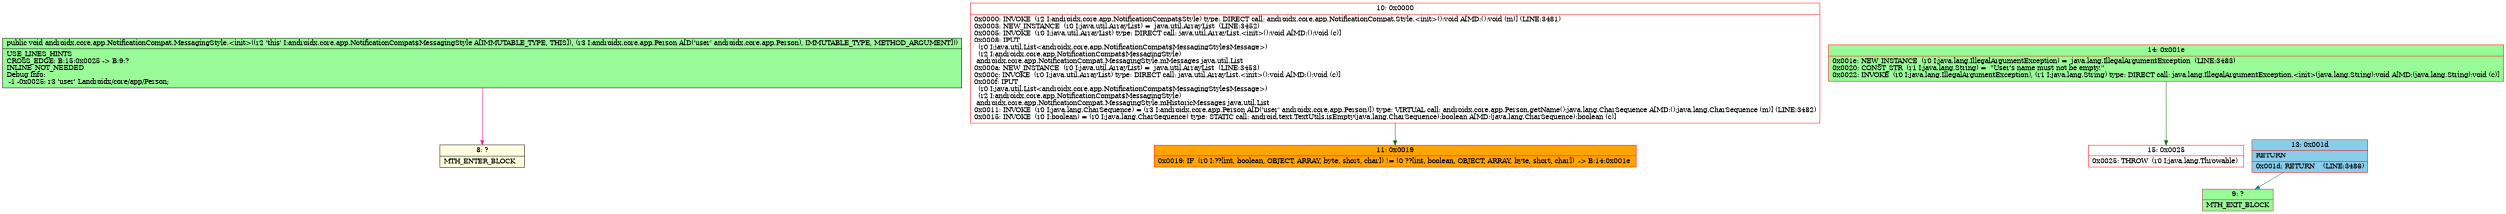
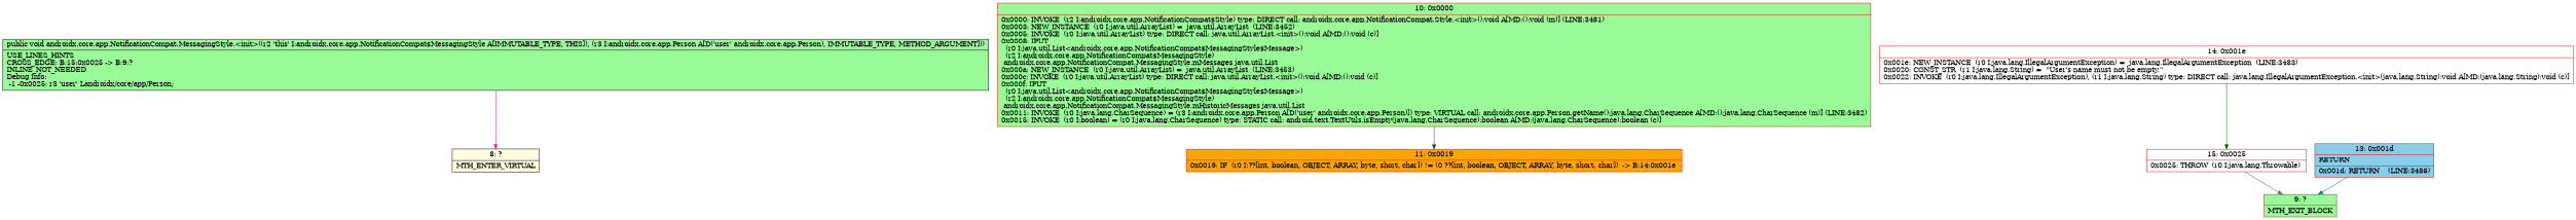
  digraph {
    node [color=red fillcolor=palegreen shape=record style=filled]
    edge [color=darkgreen]
-   n1 [color=black fillcolor=lightyellow label="{8\:\ ?|MTH_ENTER_BLOCK\l}"]
-   n2 [fillcolor=white label="{10\:\ 0x0000|0x0000: INVOKE  (r2 I:androidx.core.app.NotificationCompat$Style) type: DIRECT call: androidx.core.app.NotificationCompat.Style.\<init\>():void A[MD:():void (m)] (LINE:3481)\l0x0003: NEW_INSTANCE  (r0 I:java.util.ArrayList) =  java.util.ArrayList  (LINE:3452)\l0x0005: INVOKE  (r0 I:java.util.ArrayList) type: DIRECT call: java.util.ArrayList.\<init\>():void A[MD:():void (c)]\l0x0008: IPUT  \l  (r0 I:java.util.List\<androidx.core.app.NotificationCompat$MessagingStyle$Message\>)\l  (r2 I:androidx.core.app.NotificationCompat$MessagingStyle)\l androidx.core.app.NotificationCompat.MessagingStyle.mMessages java.util.List \l0x000a: NEW_INSTANCE  (r0 I:java.util.ArrayList) =  java.util.ArrayList  (LINE:3453)\l0x000c: INVOKE  (r0 I:java.util.ArrayList) type: DIRECT call: java.util.ArrayList.\<init\>():void A[MD:():void (c)]\l0x000f: IPUT  \l  (r0 I:java.util.List\<androidx.core.app.NotificationCompat$MessagingStyle$Message\>)\l  (r2 I:androidx.core.app.NotificationCompat$MessagingStyle)\l androidx.core.app.NotificationCompat.MessagingStyle.mHistoricMessages java.util.List \l0x0011: INVOKE  (r0 I:java.lang.CharSequence) = (r3 I:androidx.core.app.Person A[D('user' androidx.core.app.Person)]) type: VIRTUAL call: androidx.core.app.Person.getName():java.lang.CharSequence A[MD:():java.lang.CharSequence (m)] (LINE:3482)\l0x0015: INVOKE  (r0 I:boolean) = (r0 I:java.lang.CharSequence) type: STATIC call: android.text.TextUtils.isEmpty(java.lang.CharSequence):boolean A[MD:(java.lang.CharSequence):boolean (c)]\l}"]
+   n1 [color=black fillcolor=lightyellow label="{8\:\ ?|MTH_ENTER_VIRTUAL\l}"]
+   n2 [label="{10\:\ 0x0000|0x0000: INVOKE  (r2 I:androidx.core.app.NotificationCompat$Style) type: DIRECT call: androidx.core.app.NotificationCompat.Style.\<init\>():void A[MD:():void (m)] (LINE:3481)\l0x0003: NEW_INSTANCE  (r0 I:java.util.ArrayList) =  java.util.ArrayList  (LINE:3452)\l0x0005: INVOKE  (r0 I:java.util.ArrayList) type: DIRECT call: java.util.ArrayList.\<init\>():void A[MD:():void (c)]\l0x0008: IPUT  \l  (r0 I:java.util.List\<androidx.core.app.NotificationCompat$MessagingStyle$Message\>)\l  (r2 I:androidx.core.app.NotificationCompat$MessagingStyle)\l androidx.core.app.NotificationCompat.MessagingStyle.mMessages java.util.List \l0x000a: NEW_INSTANCE  (r0 I:java.util.ArrayList) =  java.util.ArrayList  (LINE:3453)\l0x000c: INVOKE  (r0 I:java.util.ArrayList) type: DIRECT call: java.util.ArrayList.\<init\>():void A[MD:():void (c)]\l0x000f: IPUT  \l  (r0 I:java.util.List\<androidx.core.app.NotificationCompat$MessagingStyle$Message\>)\l  (r2 I:androidx.core.app.NotificationCompat$MessagingStyle)\l androidx.core.app.NotificationCompat.MessagingStyle.mHistoricMessages java.util.List \l0x0011: INVOKE  (r0 I:java.lang.CharSequence) = (r3 I:androidx.core.app.Person A[D('user' androidx.core.app.Person)]) type: VIRTUAL call: androidx.core.app.Person.getName():java.lang.CharSequence A[MD:():java.lang.CharSequence (m)] (LINE:3482)\l0x0015: INVOKE  (r0 I:boolean) = (r0 I:java.lang.CharSequence) type: STATIC call: android.text.TextUtils.isEmpty(java.lang.CharSequence):boolean A[MD:(java.lang.CharSequence):boolean (c)]\l}"]
    n3 [fillcolor=orange label="{11\:\ 0x0019|0x0019: IF  (r0 I:??[int, boolean, OBJECT, ARRAY, byte, short, char]) != (0 ??[int, boolean, OBJECT, ARRAY, byte, short, char])  \-\> B:14:0x001e \l}"]
-   n4 [label="{14\:\ 0x001e|0x001e: NEW_INSTANCE  (r0 I:java.lang.IllegalArgumentException) =  java.lang.IllegalArgumentException  (LINE:3483)\l0x0020: CONST_STR  (r1 I:java.lang.String) =  \"User's name must not be empty.\" \l0x0022: INVOKE  (r0 I:java.lang.IllegalArgumentException), (r1 I:java.lang.String) type: DIRECT call: java.lang.IllegalArgumentException.\<init\>(java.lang.String):void A[MD:(java.lang.String):void (c)]\l}"]
+   n4 [fillcolor=white label="{14\:\ 0x001e|0x001e: NEW_INSTANCE  (r0 I:java.lang.IllegalArgumentException) =  java.lang.IllegalArgumentException  (LINE:3483)\l0x0020: CONST_STR  (r1 I:java.lang.String) =  \"User's name must not be empty.\" \l0x0022: INVOKE  (r0 I:java.lang.IllegalArgumentException), (r1 I:java.lang.String) type: DIRECT call: java.lang.IllegalArgumentException.\<init\>(java.lang.String):void A[MD:(java.lang.String):void (c)]\l}"]
    n5 [fillcolor=white label="{15\:\ 0x0025|0x0025: THROW  (r0 I:java.lang.Throwable) \l}"]
    n6 [fillcolor=skyblue label="{13\:\ 0x001d|RETURN\l|0x001d: RETURN    (LINE:3486)\l}"]
    n7 [color=brown label="{9\:\ ?|MTH_EXIT_BLOCK\l}"]
    n8 [color=black label="{public void androidx.core.app.NotificationCompat.MessagingStyle.\<init\>((r2 'this' I:androidx.core.app.NotificationCompat$MessagingStyle A[IMMUTABLE_TYPE, THIS]), (r3 I:androidx.core.app.Person A[D('user' androidx.core.app.Person), IMMUTABLE_TYPE, METHOD_ARGUMENT]))  | USE_LINES_HINTS\lCROSS_EDGE: B:15:0x0025 \-\> B:9:?\lINLINE_NOT_NEEDED\lDebug Info:\l  \-1 \-0x0025: r3 'user' Landroidx\/core\/app\/Person;\l}"]
    n2 -> n3
    n4 -> n5
+   n5 -> n7 [color=gray40]
    n6 -> n7 [color=teal]
    n8 -> n1 [color=deeppink]
  }
